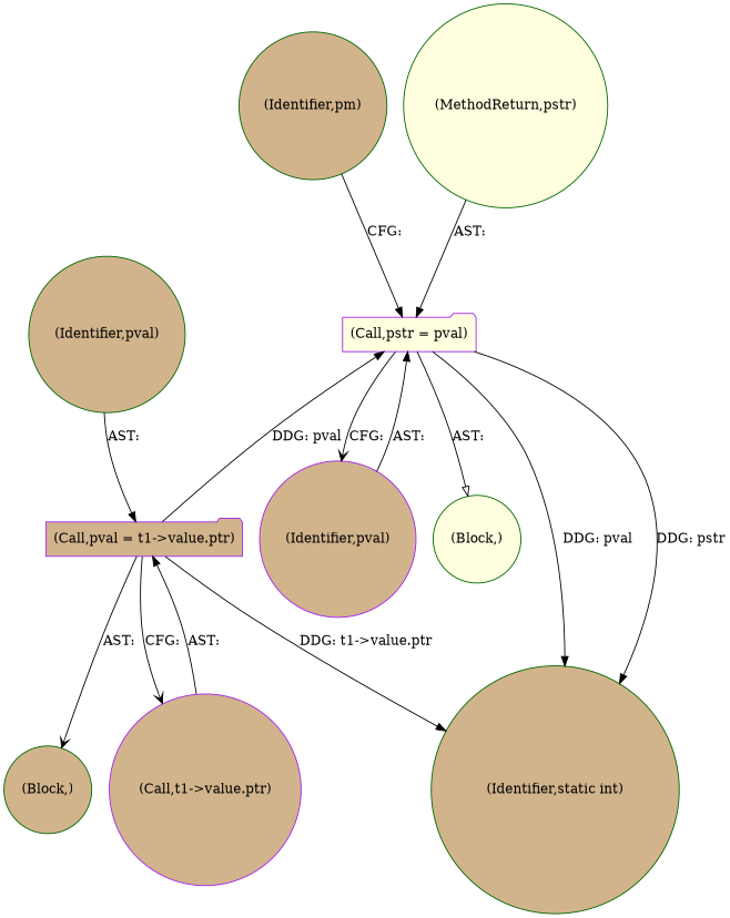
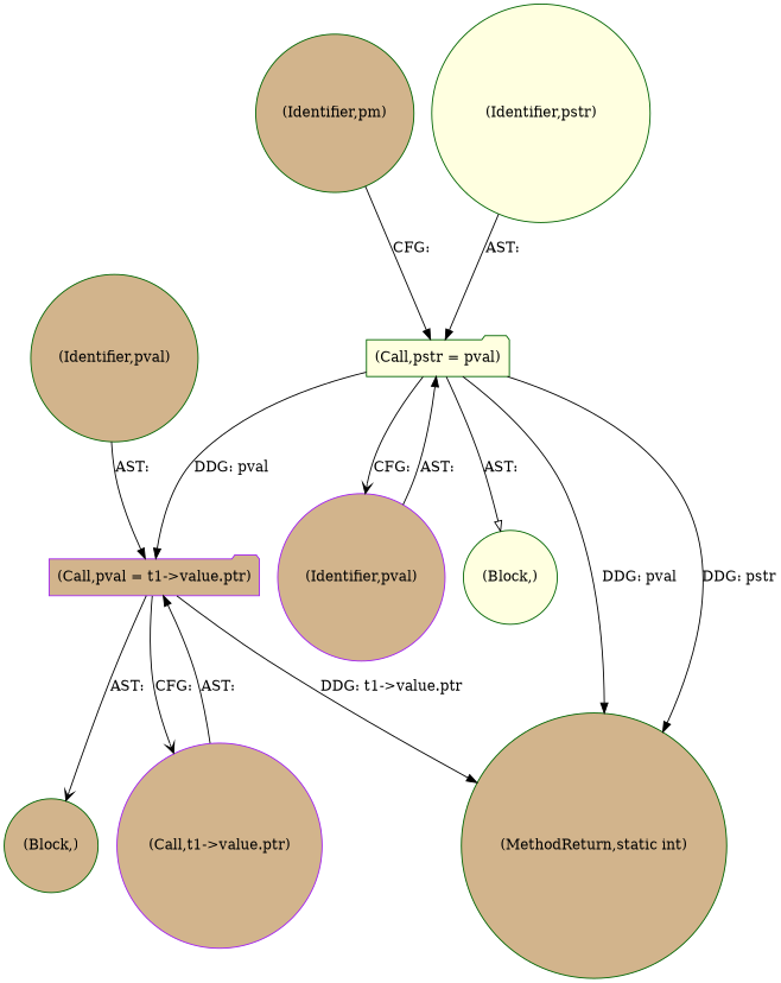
  digraph {
    node [color=darkgreen fillcolor=tan shape=circle style=filled]
    edge [arrowhead=normal]
-   n1 [color=purple fillcolor=lightyellow label="(Call,pstr = pval)" shape=folder]
+   n1 [fillcolor=lightyellow label="(Call,pstr = pval)" shape=folder]
    n2 [color=purple label="(Identifier,pval)"]
    n3 [fillcolor=lightyellow label="(Block,)"]
-   n4 [label="(Identifier,static int)"]
+   n4 [label="(MethodReturn,static int)"]
    n5 [color=purple label="(Call,pval = t1->value.ptr)" shape=folder]
    n6 [label="(Block,)"]
    n7 [color=purple label="(Call,t1->value.ptr)"]
    n8 [label="(Identifier,pm)"]
-   n9 [fillcolor=lightyellow label="(MethodReturn,pstr)"]
+   n9 [fillcolor=lightyellow label="(Identifier,pstr)"]
    n10 [label="(Identifier,pval)"]
    n1 -> n2 [arrowhead=vee label="CFG: "]
    n1 -> n3 [arrowhead=onormal label="AST: "]
    n1 -> n4 [label="DDG: pval"]
    n1 -> n4 [label="DDG: pstr"]
    n2 -> n1 [label="AST: "]
-   n5 -> n1 [label="DDG: pval"]
+   n1 -> n5 [label="DDG: pval"]
    n5 -> n4 [label="DDG: t1->value.ptr"]
    n5 -> n6 [arrowhead=vee label="AST: "]
    n5 -> n7 [arrowhead=vee label="CFG: "]
    n7 -> n5 [label="AST: "]
    n8 -> n1 [label="CFG: "]
    n9 -> n1 [label="AST: "]
    n10 -> n5 [label="AST: "]
  }
